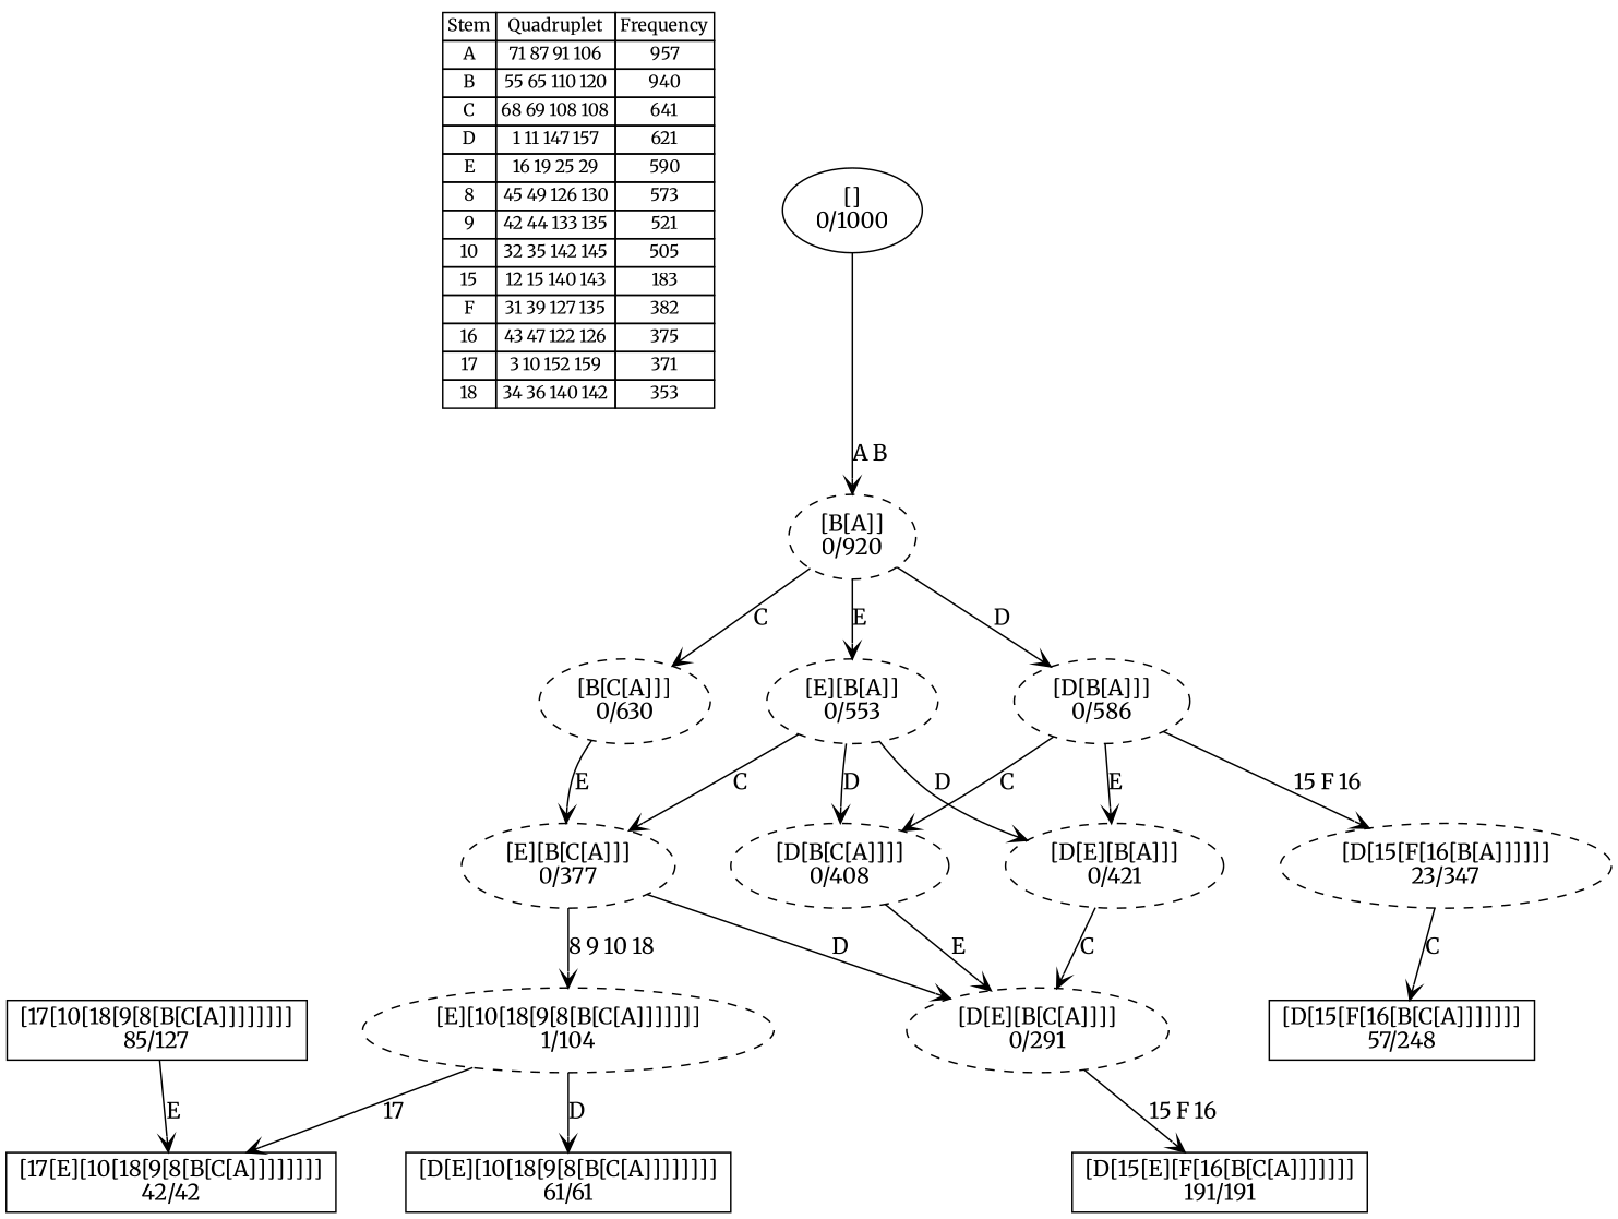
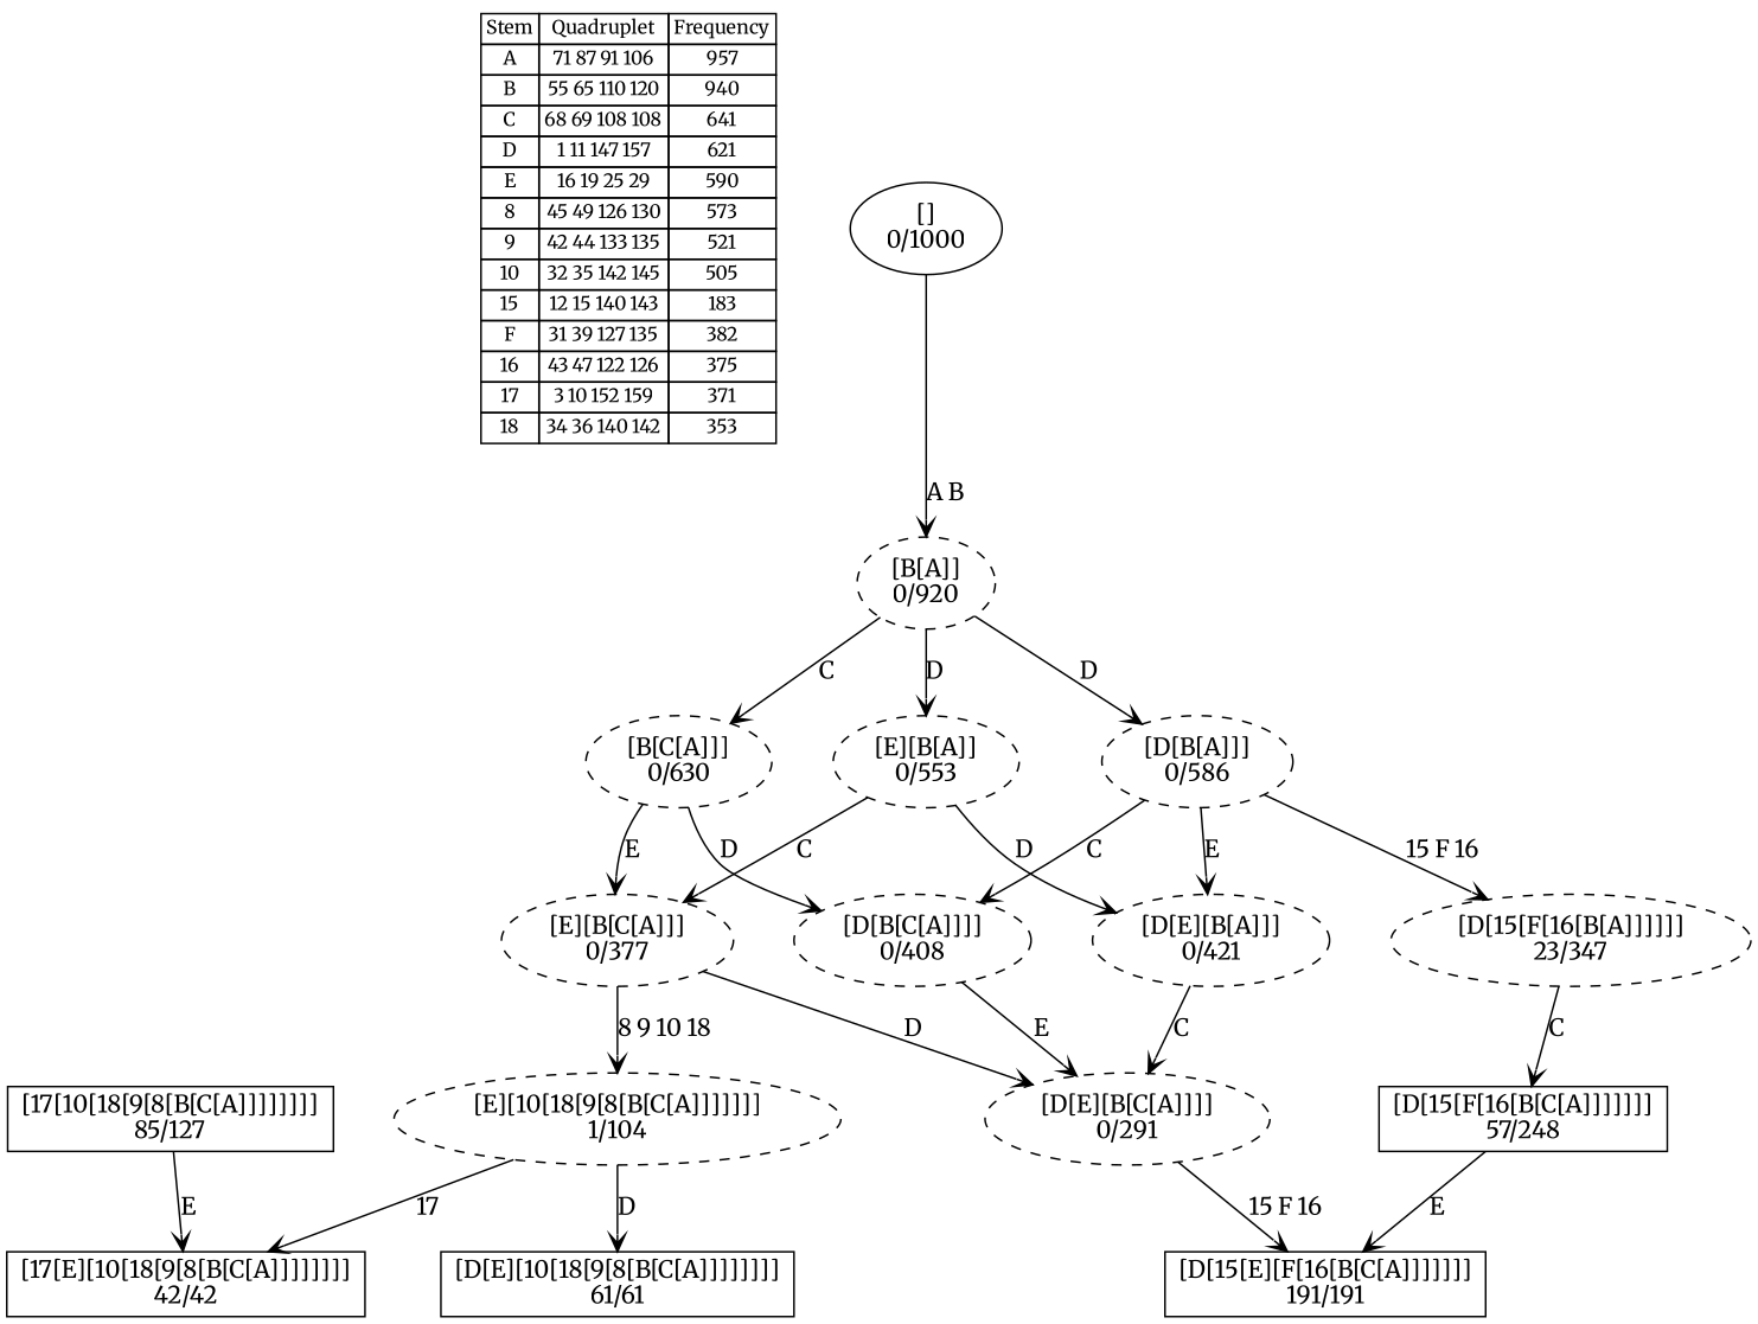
  digraph {
    fontname=Merriweather
    nodesep=0.5
    node [fontname=Merriweather style=dashed]
    edge [arrowhead=vee fontname=Merriweather]
    n1 [fontsize=11 label=< <table border="0" cellborder="1" cellspacing="0"><tr><td>Stem</td><td>Quadruplet</td><td>Frequency</td></tr> <tr><td>A</td><td>71 87 91 106</td><td>957</td></tr> <tr><td>B</td><td>55 65 110 120</td><td>940</td></tr> <tr><td>C</td><td>68 69 108 108</td><td>641</td></tr> <tr><td>D</td><td>1 11 147 157</td><td>621</td></tr> <tr><td>E</td><td>16 19 25 29</td><td>590</td></tr> <tr><td>8</td><td>45 49 126 130</td><td>573</td></tr> <tr><td>9</td><td>42 44 133 135</td><td>521</td></tr> <tr><td>10</td><td>32 35 142 145</td><td>505</td></tr> <tr><td>15</td><td>12 15 140 143</td><td>183</td></tr> <tr><td>F</td><td>31 39 127 135</td><td>382</td></tr> <tr><td>16</td><td>43 47 122 126</td><td>375</td></tr> <tr><td>17</td><td>3 10 152 159</td><td>371</td></tr> <tr><td>18</td><td>34 36 140 142</td><td>353</td></tr> </table>> shape=plaintext style=""]
    n2 [label="[D[15[E][F[16[B[C[A]]]]]]]\n191/191" shape=box style=""]
    n3 [label="[17[10[18[9[8[B[C[A]]]]]]]]\n85/127" shape=box style=""]
    n4 [label="[17[E][10[18[9[8[B[C[A]]]]]]]]\n42/42" shape=box style=""]
    n5 [label="[D[E][10[18[9[8[B[C[A]]]]]]]]\n61/61" shape=box style=""]
    n6 [label="[D[15[F[16[B[C[A]]]]]]]\n57/248" shape=box style=""]
    n7 [label="[B[C[A]]]\n0/630"]
    n8 [label="[E][B[C[A]]]\n0/377"]
    n9 [label="[D[B[C[A]]]]\n0/408"]
    n10 [label="[D[E][B[C[A]]]]\n0/291"]
    n11 [label="[E][10[18[9[8[B[C[A]]]]]]]\n1/104"]
    n12 [label="[B[A]]\n0/920"]
    n13 [label="[E][B[A]]\n0/553"]
    n14 [label="[D[B[A]]]\n0/586"]
    n15 [label="[D[E][B[A]]]\n0/421"]
    n16 [label="[D[15[F[16[B[A]]]]]]\n23/347"]
    n17 [label="[]\n0/1000" style=""]
    n3 -> n4 [label="E "]
+   n6 -> n2 [label="E "]
    n7 -> n8 [label="E "]
-   n13 -> n9 [label="D "]
+   n7 -> n9 [label="D "]
    n8 -> n10 [label="D "]
    n8 -> n11 [label="8 9 10 18 "]
    n9 -> n10 [label="E "]
    n10 -> n2 [label="15 F 16 "]
    n11 -> n4 [label="17 "]
    n11 -> n5 [label="D "]
    n12 -> n7 [label="C "]
-   n12 -> n13 [label="E "]
+   n12 -> n13 [label="D "]
    n12 -> n14 [label="D "]
    n13 -> n8 [label="C "]
    n13 -> n15 [label="D "]
    n14 -> n9 [label="C "]
    n14 -> n15 [label="E "]
    n14 -> n16 [label="15 F 16 "]
    n15 -> n10 [label="C "]
    n16 -> n6 [label="C "]
    n17 -> n12 [label="A B "]
  }
